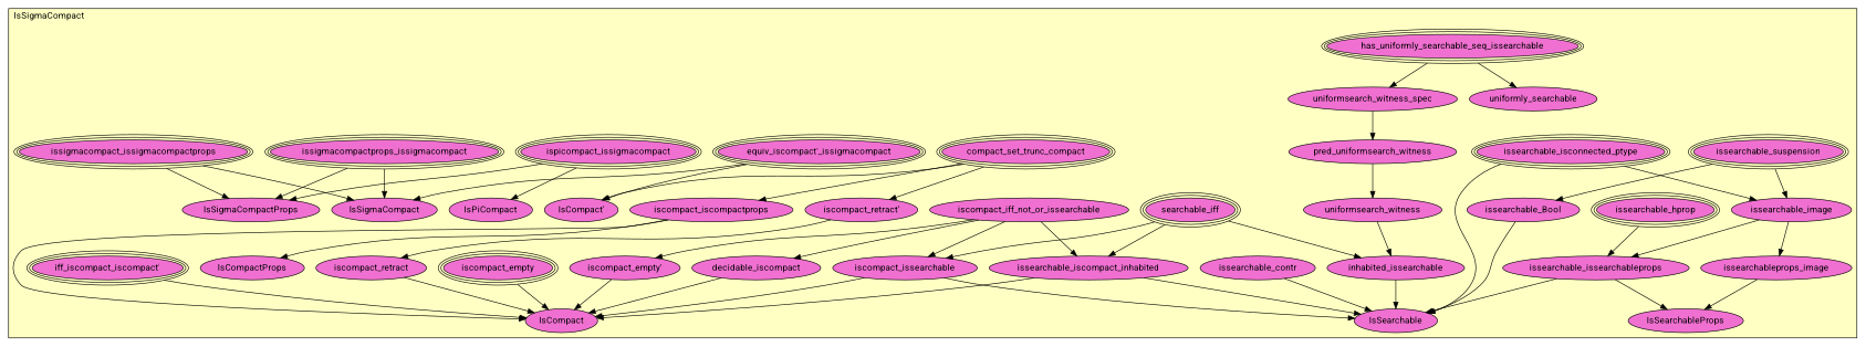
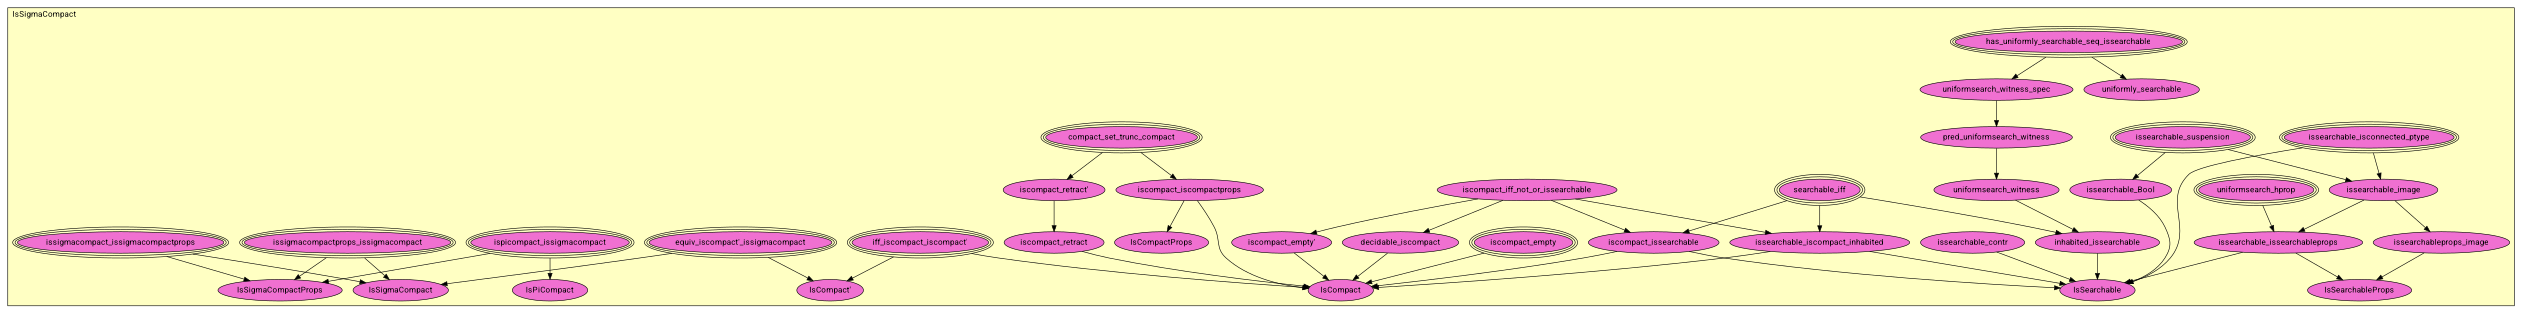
  digraph {
    fontname=Roboto
    node [fillcolor="#F070D1" fontname=Roboto style=filled]
    edge [fontname=Roboto]
    n1 [label=has_uniformly_searchable_seq_issearchable peripheries=3]
    n2 [label=uniformsearch_witness_spec]
    n3 [label=pred_uniformsearch_witness]
    n4 [label=uniformsearch_witness]
    n5 [label=uniformly_searchable]
    n6 [label=issearchable_suspension peripheries=3]
    n7 [label=issearchable_isconnected_ptype peripheries=3]
    n8 [label=issearchable_image]
    n9 [label=issearchableprops_image]
-   n10 [label=issearchable_hprop peripheries=3]
+   n10 [label=uniformsearch_hprop peripheries=3]
    n11 [label=iscompact_iff_not_or_issearchable]
    n12 [label="iscompact_empty'"]
    n13 [label=iscompact_empty peripheries=3]
    n14 [label=issearchable_Bool]
    n15 [label=issearchable_contr]
    n16 [label=searchable_iff peripheries=3]
    n17 [label=inhabited_issearchable]
    n18 [label=iscompact_issearchable]
    n19 [label=issearchable_iscompact_inhabited]
    n20 [label=issearchable_issearchableprops]
    n21 [label=IsSearchableProps]
    n22 [label=IsSearchable]
    n23 [label=compact_set_trunc_compact peripheries=3]
    n24 [label="iscompact_retract'"]
    n25 [label=iscompact_retract]
    n26 [label=ispicompact_issigmacompact peripheries=3]
    n27 [label=IsPiCompact]
    n28 [label=issigmacompact_issigmacompactprops peripheries=3]
    n29 [label=issigmacompactprops_issigmacompact peripheries=3]
    n30 [label=IsSigmaCompactProps]
    n31 [label="equiv_iscompact'_issigmacompact" peripheries=3]
    n32 [label=IsSigmaCompact]
    n33 [label="iff_iscompact_iscompact'" peripheries=3]
    n34 [label="IsCompact'"]
    n35 [label=iscompact_iscompactprops]
    n36 [label=IsCompactProps]
    n37 [label=decidable_iscompact]
    n38 [label=IsCompact]
    subgraph cluster_1 {
      fillcolor="#FFFFC3"
      label=IsSigmaCompact
      labeljust=l
      style=filled
      n1
      n2
      n3
      n4
      n5
      n6
      n7
      n8
      n9
      n10
      n11
      n12
      n13
      n14
      n15
      n16
      n17
      n18
      n19
      n20
      n21
      n22
      n23
      n24
      n25
      n26
      n27
      n28
      n29
      n30
      n31
      n32
      n33
      n34
      n35
      n36
      n37
      n38
    }
    n1 -> n2
    n1 -> n5
    n2 -> n3
    n3 -> n4
    n4 -> n17
    n6 -> n8
    n6 -> n14
    n7 -> n8
    n7 -> n22
    n8 -> n9
    n8 -> n20
    n9 -> n21
    n10 -> n20
    n11 -> n12
    n11 -> n18
    n11 -> n19
    n11 -> n37
    n12 -> n38
    n13 -> n38
    n14 -> n22
    n15 -> n22
    n16 -> n17
    n16 -> n18
    n16 -> n19
    n17 -> n22
    n18 -> n22
    n18 -> n38
    n19 -> n22
    n19 -> n38
    n20 -> n21
    n20 -> n22
    n23 -> n24
    n23 -> n35
    n24 -> n25
    n25 -> n38
    n26 -> n27
    n26 -> n30
    n28 -> n30
    n28 -> n32
    n29 -> n30
    n29 -> n32
    n31 -> n32
    n31 -> n34
-   n23 -> n34
+   n33 -> n34
    n33 -> n38
    n35 -> n36
    n35 -> n38
    n37 -> n38
  }
